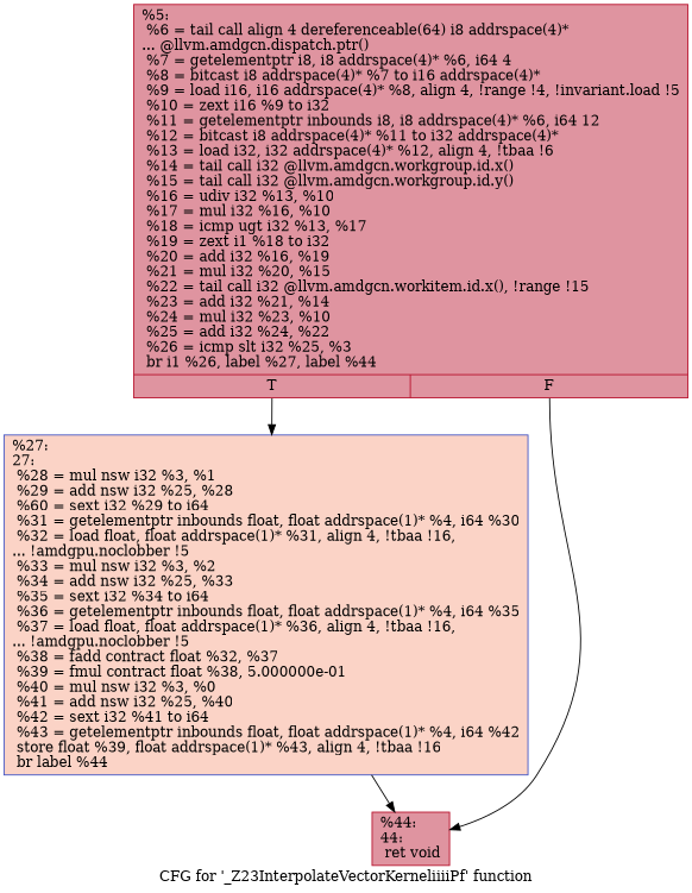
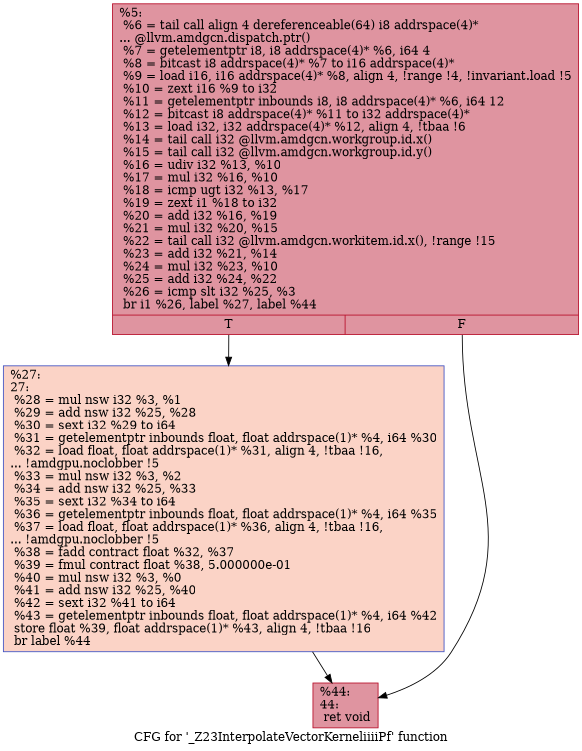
  digraph {
    label="CFG for '_Z23InterpolateVectorKerneliiiiPf' function"
    node [color="#b70d28ff" fillcolor="#b70d2870" shape=record style=filled]
    n1 [label="{%5:\l  %6 = tail call align 4 dereferenceable(64) i8 addrspace(4)*\l... @llvm.amdgcn.dispatch.ptr()\l  %7 = getelementptr i8, i8 addrspace(4)* %6, i64 4\l  %8 = bitcast i8 addrspace(4)* %7 to i16 addrspace(4)*\l  %9 = load i16, i16 addrspace(4)* %8, align 4, !range !4, !invariant.load !5\l  %10 = zext i16 %9 to i32\l  %11 = getelementptr inbounds i8, i8 addrspace(4)* %6, i64 12\l  %12 = bitcast i8 addrspace(4)* %11 to i32 addrspace(4)*\l  %13 = load i32, i32 addrspace(4)* %12, align 4, !tbaa !6\l  %14 = tail call i32 @llvm.amdgcn.workgroup.id.x()\l  %15 = tail call i32 @llvm.amdgcn.workgroup.id.y()\l  %16 = udiv i32 %13, %10\l  %17 = mul i32 %16, %10\l  %18 = icmp ugt i32 %13, %17\l  %19 = zext i1 %18 to i32\l  %20 = add i32 %16, %19\l  %21 = mul i32 %20, %15\l  %22 = tail call i32 @llvm.amdgcn.workitem.id.x(), !range !15\l  %23 = add i32 %21, %14\l  %24 = mul i32 %23, %10\l  %25 = add i32 %24, %22\l  %26 = icmp slt i32 %25, %3\l  br i1 %26, label %27, label %44\l|{<s0>T|<s1>F}}"]
-   n2 [color="#3d50c3ff" fillcolor="#f59c7d70" label="{%27:\l27:                                               \l  %28 = mul nsw i32 %3, %1\l  %29 = add nsw i32 %25, %28\l  %60 = sext i32 %29 to i64\l  %31 = getelementptr inbounds float, float addrspace(1)* %4, i64 %30\l  %32 = load float, float addrspace(1)* %31, align 4, !tbaa !16,\l... !amdgpu.noclobber !5\l  %33 = mul nsw i32 %3, %2\l  %34 = add nsw i32 %25, %33\l  %35 = sext i32 %34 to i64\l  %36 = getelementptr inbounds float, float addrspace(1)* %4, i64 %35\l  %37 = load float, float addrspace(1)* %36, align 4, !tbaa !16,\l... !amdgpu.noclobber !5\l  %38 = fadd contract float %32, %37\l  %39 = fmul contract float %38, 5.000000e-01\l  %40 = mul nsw i32 %3, %0\l  %41 = add nsw i32 %25, %40\l  %42 = sext i32 %41 to i64\l  %43 = getelementptr inbounds float, float addrspace(1)* %4, i64 %42\l  store float %39, float addrspace(1)* %43, align 4, !tbaa !16\l  br label %44\l}"]
+   n2 [color="#3d50c3ff" fillcolor="#f59c7d70" label="{%27:\l27:                                               \l  %28 = mul nsw i32 %3, %1\l  %29 = add nsw i32 %25, %28\l  %30 = sext i32 %29 to i64\l  %31 = getelementptr inbounds float, float addrspace(1)* %4, i64 %30\l  %32 = load float, float addrspace(1)* %31, align 4, !tbaa !16,\l... !amdgpu.noclobber !5\l  %33 = mul nsw i32 %3, %2\l  %34 = add nsw i32 %25, %33\l  %35 = sext i32 %34 to i64\l  %36 = getelementptr inbounds float, float addrspace(1)* %4, i64 %35\l  %37 = load float, float addrspace(1)* %36, align 4, !tbaa !16,\l... !amdgpu.noclobber !5\l  %38 = fadd contract float %32, %37\l  %39 = fmul contract float %38, 5.000000e-01\l  %40 = mul nsw i32 %3, %0\l  %41 = add nsw i32 %25, %40\l  %42 = sext i32 %41 to i64\l  %43 = getelementptr inbounds float, float addrspace(1)* %4, i64 %42\l  store float %39, float addrspace(1)* %43, align 4, !tbaa !16\l  br label %44\l}"]
    n3 [label="{%44:\l44:                                               \l  ret void\l}"]
    n1 -> n2 [tailport=s0]
    n1 -> n3 [tailport=s1]
    n2 -> n3
  }
